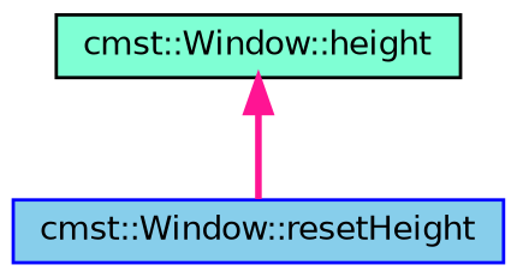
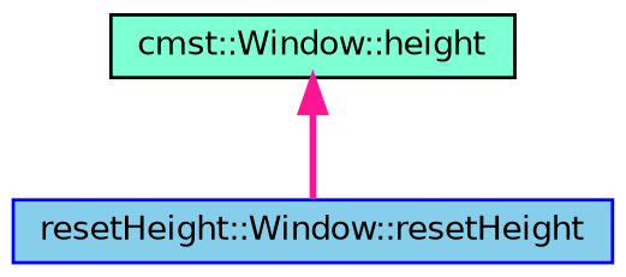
  digraph {
    rankdir=TB
    node [fontname=Helvetica fontsize=10 shape=record style=filled]
    n1 [color=black fillcolor=aquamarine fontcolor=black height=0.2 label="cmst::Window::height" width=0.4]
-   n2 [color=blue fillcolor=skyblue height=0.2 label="cmst::Window::resetHeight" width=0.4]
+   n2 [color=blue fillcolor=skyblue height=0.2 label="resetHeight::Window::resetHeight" width=0.4]
    n1 -> n2 [color=deeppink dir=back fontname=Helvetica fontsize=10 labelfontname=Helvetica labelfontsize=10 style=bold]
  }
